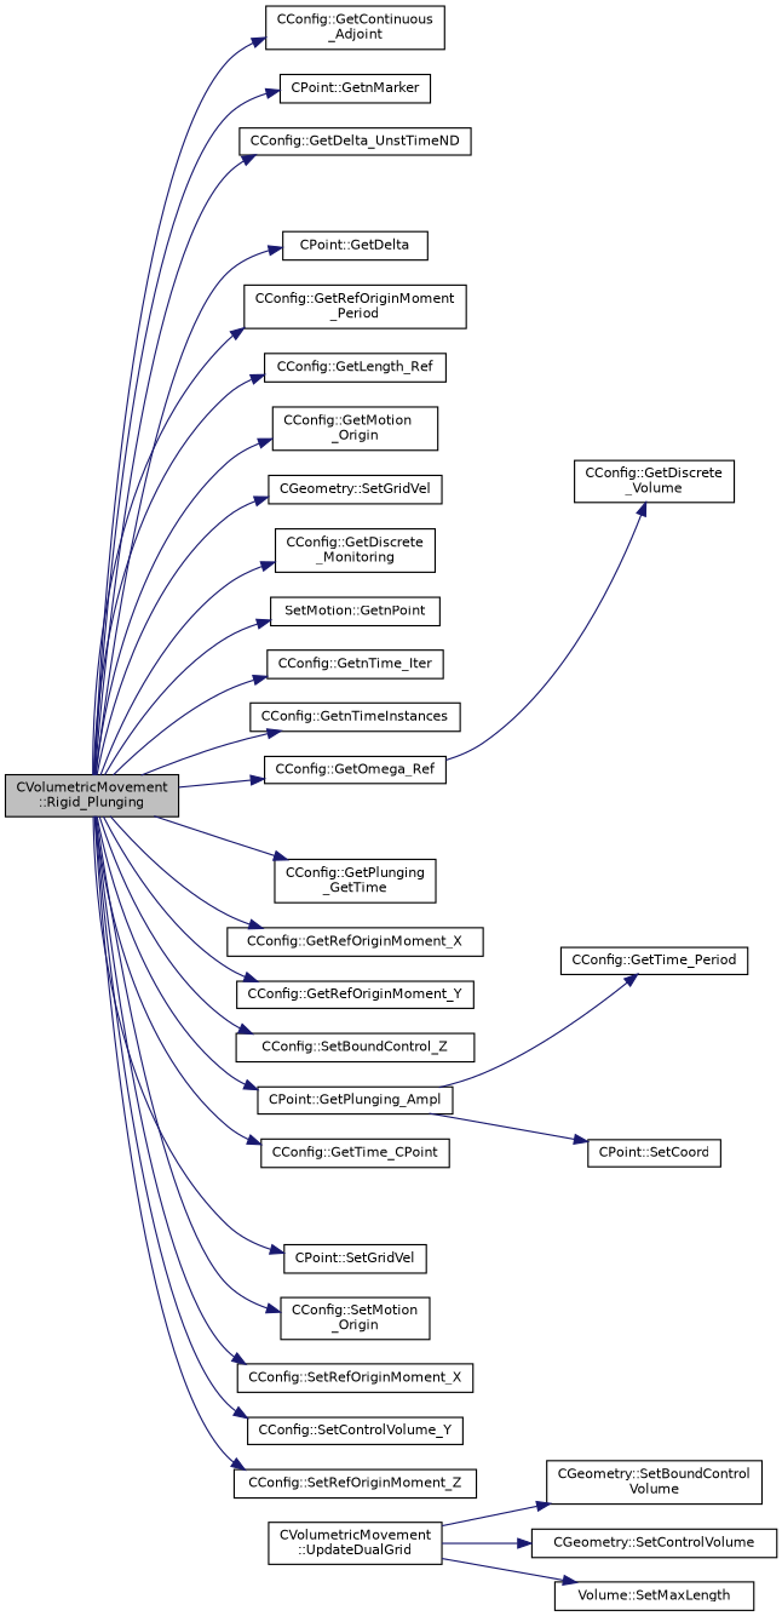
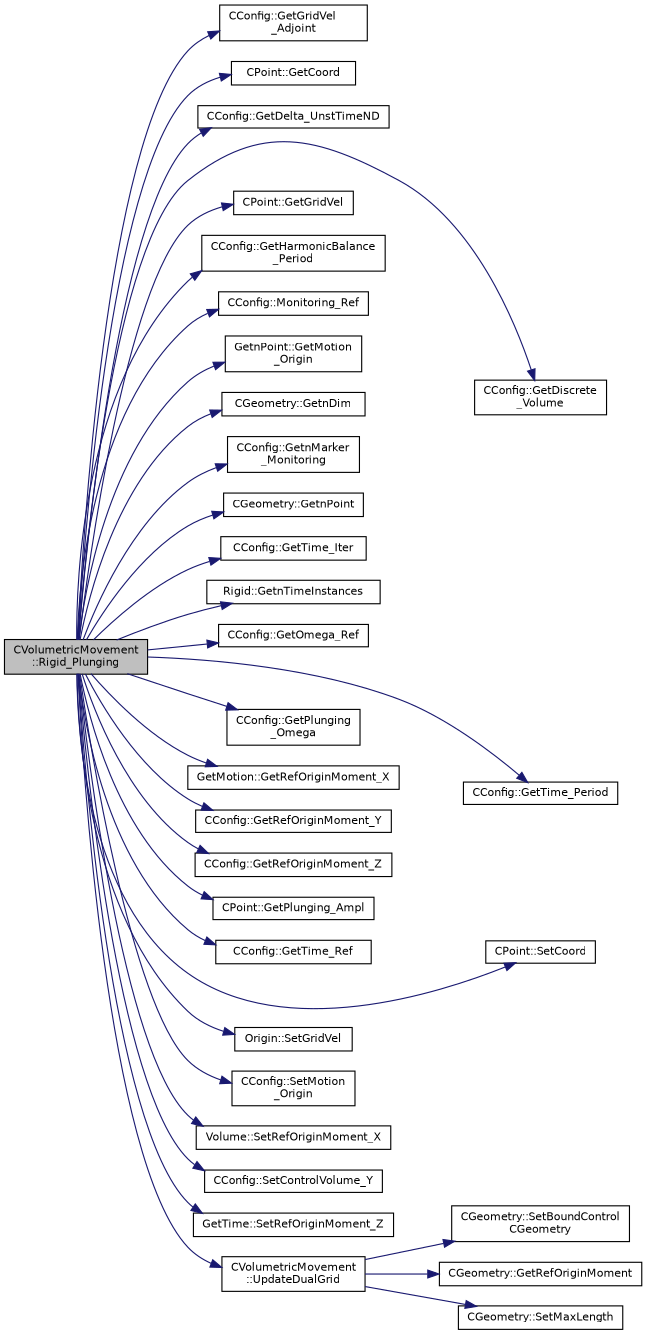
  digraph {
    rankdir=LR
    node [color=black fillcolor=white fontname=Helvetica fontsize=10 shape=record style=filled]
    edge [color=midnightblue fontname=Helvetica fontsize=10 labelfontname=Helvetica labelfontsize=10 style=solid]
    n1 [fillcolor=grey75 fontcolor=black height=0.2 label="CVolumetricMovement\l::Rigid_Plunging" width=0.4]
-   n2 [height=0.2 label="CConfig::GetContinuous\l_Adjoint" width=0.4]
-   n3 [height=0.2 label="CPoint::GetnMarker" width=0.4]
+   n2 [height=0.2 label="CConfig::GetGridVel\l_Adjoint" width=0.4]
+   n3 [height=0.2 label="CPoint::GetCoord" width=0.4]
    n4 [height=0.2 label="CConfig::GetDelta_UnstTimeND" width=0.4]
    n5 [height=0.2 label="CConfig::GetDiscrete\l_Volume" width=0.4]
-   n6 [height=0.2 label="CPoint::GetDelta" width=0.4]
-   n7 [height=0.2 label="CConfig::GetRefOriginMoment\l_Period" width=0.4]
-   n8 [height=0.2 label="CConfig::GetLength_Ref" width=0.4]
-   n9 [height=0.2 label="CConfig::GetMotion\l_Origin" width=0.4]
-   n10 [height=0.2 label="CGeometry::SetGridVel" width=0.4]
-   n11 [height=0.2 label="CConfig::GetDiscrete\l_Monitoring" width=0.4]
-   n12 [height=0.2 label="SetMotion::GetnPoint" width=0.4]
-   n13 [height=0.2 label="CConfig::GetnTime_Iter" width=0.4]
-   n14 [height=0.2 label="CConfig::GetnTimeInstances" width=0.4]
+   n6 [height=0.2 label="CPoint::GetGridVel" width=0.4]
+   n7 [height=0.2 label="CConfig::GetHarmonicBalance\l_Period" width=0.4]
+   n8 [height=0.2 label="CConfig::Monitoring_Ref" width=0.4]
+   n9 [height=0.2 label="GetnPoint::GetMotion\l_Origin" width=0.4]
+   n10 [height=0.2 label="CGeometry::GetnDim" width=0.4]
+   n11 [height=0.2 label="CConfig::GetnMarker\l_Monitoring" width=0.4]
+   n12 [height=0.2 label="CGeometry::GetnPoint" width=0.4]
+   n13 [height=0.2 label="CConfig::GetTime_Iter" width=0.4]
+   n14 [height=0.2 label="Rigid::GetnTimeInstances" width=0.4]
    n15 [height=0.2 label="CConfig::GetOmega_Ref" width=0.4]
    n16 [height=0.2 label="CPoint::GetPlunging_Ampl" width=0.4]
-   n17 [height=0.2 label="CConfig::GetPlunging\l_GetTime" width=0.4]
-   n18 [height=0.2 label="CConfig::GetRefOriginMoment_X" width=0.4]
+   n17 [height=0.2 label="CConfig::GetPlunging\l_Omega" width=0.4]
+   n18 [height=0.2 label="GetMotion::GetRefOriginMoment_X" width=0.4]
    n19 [height=0.2 label="CConfig::GetRefOriginMoment_Y" width=0.4]
-   n20 [height=0.2 label="CConfig::SetBoundControl_Z" width=0.4]
+   n20 [height=0.2 label="CConfig::GetRefOriginMoment_Z" width=0.4]
    n21 [height=0.2 label="CConfig::GetTime_Period" width=0.4]
-   n22 [height=0.2 label="CConfig::GetTime_CPoint" width=0.4]
+   n22 [height=0.2 label="CConfig::GetTime_Ref" width=0.4]
    n23 [height=0.2 label="CPoint::SetCoord" width=0.4]
-   n24 [height=0.2 label="CPoint::SetGridVel" width=0.4]
+   n24 [height=0.2 label="Origin::SetGridVel" width=0.4]
    n25 [height=0.2 label="CConfig::SetMotion\l_Origin" width=0.4]
-   n26 [height=0.2 label="CConfig::SetRefOriginMoment_X" width=0.4]
+   n26 [height=0.2 label="Volume::SetRefOriginMoment_X" width=0.4]
    n27 [height=0.2 label="CConfig::SetControlVolume_Y" width=0.4]
-   n28 [height=0.2 label="CConfig::SetRefOriginMoment_Z" width=0.4]
+   n28 [height=0.2 label="GetTime::SetRefOriginMoment_Z" width=0.4]
    n29 [height=0.2 label="CVolumetricMovement\l::UpdateDualGrid" width=0.4]
-   n30 [height=0.2 label="CGeometry::SetBoundControl\lVolume" width=0.4]
-   n31 [height=0.2 label="CGeometry::SetControlVolume" width=0.4]
-   n32 [height=0.2 label="Volume::SetMaxLength" width=0.4]
+   n30 [height=0.2 label="CGeometry::SetBoundControl\lCGeometry" width=0.4]
+   n31 [height=0.2 label="CGeometry::GetRefOriginMoment" width=0.4]
+   n32 [height=0.2 label="CGeometry::SetMaxLength" width=0.4]
    n1 -> n2
    n1 -> n3
    n1 -> n4
-   n15 -> n5
+   n1 -> n5
    n1 -> n6
    n1 -> n7
    n1 -> n8
    n1 -> n9
    n1 -> n10
    n1 -> n11
    n1 -> n12
    n1 -> n13
    n1 -> n14
    n1 -> n15
    n1 -> n16
    n1 -> n17
    n1 -> n18
    n1 -> n19
    n1 -> n20
-   n16 -> n21
+   n1 -> n21
    n1 -> n22
-   n16 -> n23
+   n1 -> n23
    n1 -> n24
    n1 -> n25
    n1 -> n26
    n1 -> n27
    n1 -> n28
+   n1 -> n29
    n29 -> n30
    n29 -> n31
    n29 -> n32
  }
